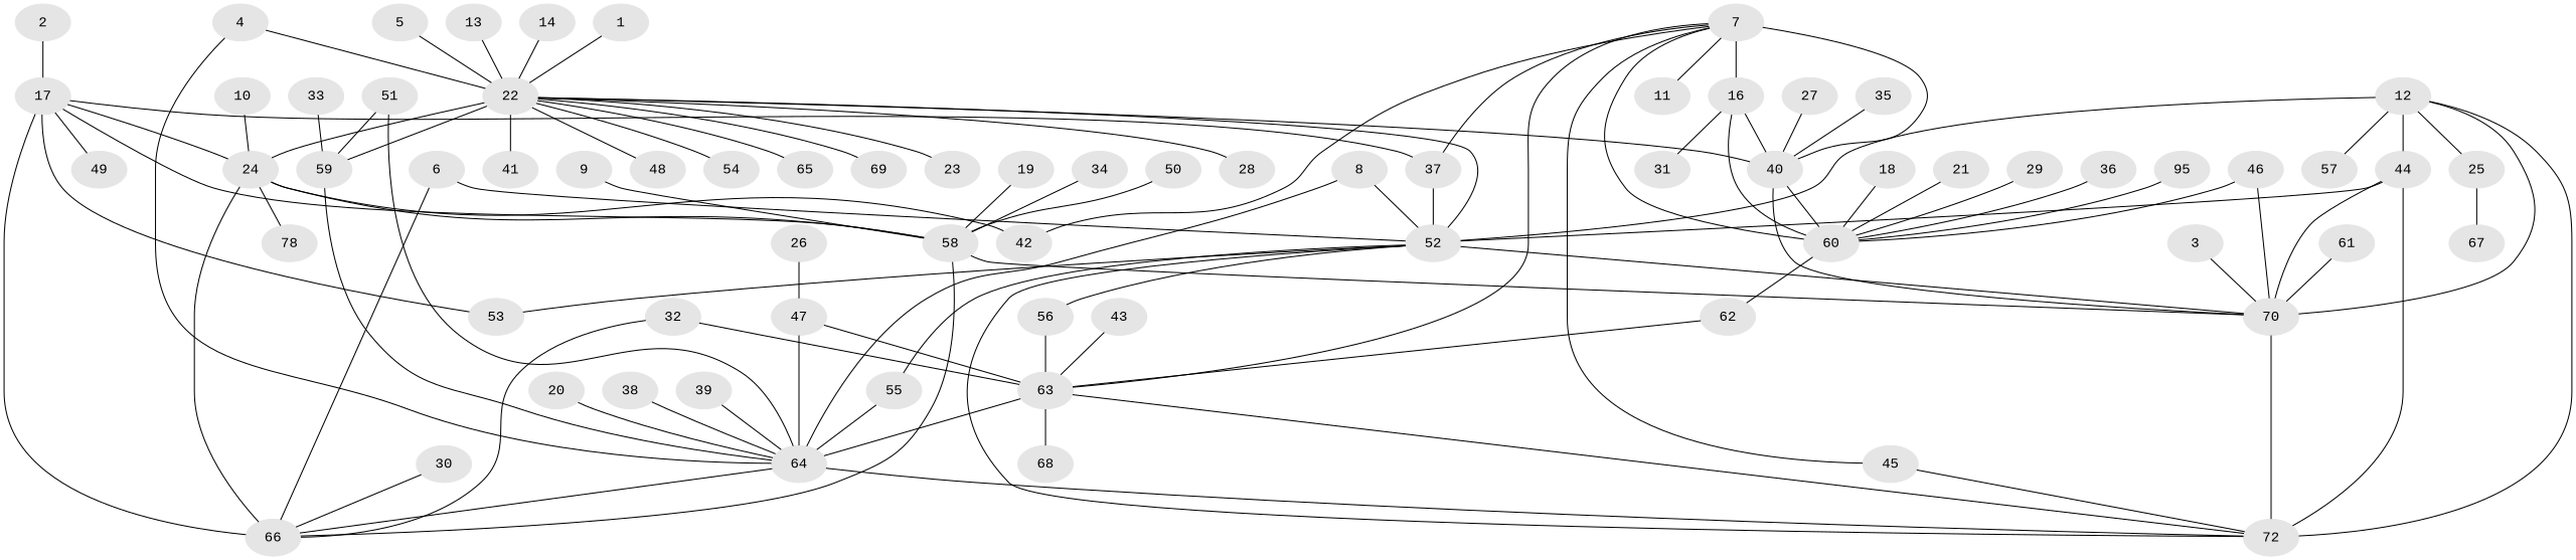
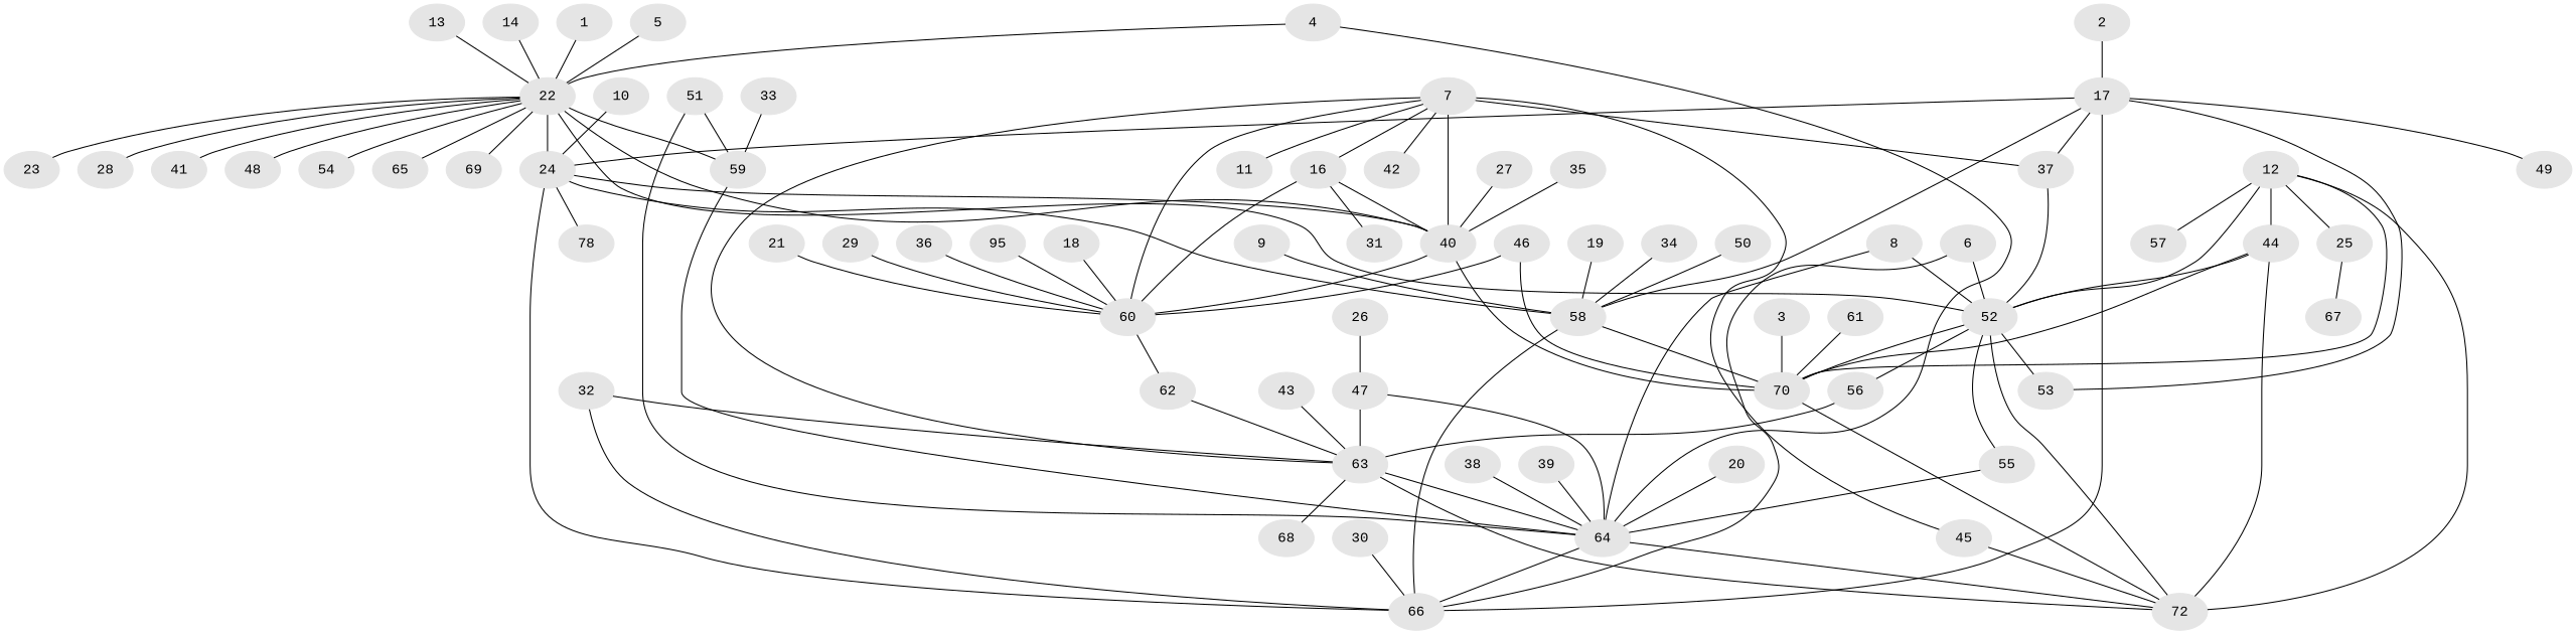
  graph {
    fontname="Liberation Mono"
    node [color=gray90 fontname="Liberation Mono" style=filled]
    edge [fontname="Liberation Mono" weight=1.0]
    1
    22
    52
    40
    24
    23
    28
    41
    48
    54
    59
    65
    69
    2
    17
    66
    37
    58
    49
    53
    3
    70
    72
    4
    64
    5
    6
    55
    56
    7
    11
    16
    42
    45
    60
    63
    31
    62
    68
    8
    9
    10
    n43 [label=78]
    12
    25
    44
    57
    67
    13
    14
    n51 [label=95]
    18
    19
    20
    21
    26
    47
    27
    29
    30
    32
    33
    34
    35
    36
    38
    39
    43
    46
    50
    51
    61
    1 -- 22
    22 -- 52
    22 -- 40
    22 -- 24
    22 -- 23
    22 -- 28
    22 -- 41
    22 -- 48
    22 -- 54
    22 -- 59 [weight=6.0]
    22 -- 65
    22 -- 69
    52 -- 53
    52 -- 70
    52 -- 72
    52 -- 55
    52 -- 56
    40 -- 70
    40 -- 60 [weight=3.0]
-   24 -- 42
+   24 -- 40
    24 -- 66 [weight=4.0]
    24 -- 58
    24 -- n43
    59 -- 64
    2 -- 17
    17 -- 24
    17 -- 66 [weight=4.0]
    17 -- 37
    17 -- 58
    17 -- 49
    17 -- 53
    37 -- 52
    58 -- 66 [weight=4.0]
    58 -- 70
    3 -- 70
    70 -- 72
    4 -- 22
    4 -- 64
    64 -- 66
    64 -- 72
    5 -- 22
    6 -- 52
    6 -- 66
    55 -- 64
    56 -- 63
    7 -- 40 [weight=6.0]
    7 -- 37
    7 -- 11
    7 -- 16 [weight=2.0]
    7 -- 42
    7 -- 45
    7 -- 60 [weight=2.0]
    7 -- 63
    16 -- 40 [weight=3.0]
    16 -- 60
    16 -- 31
    45 -- 72
    60 -- 62
    63 -- 72
    63 -- 64 [weight=3.0]
    63 -- 68
    62 -- 63
    8 -- 52
    8 -- 64
    9 -- 58
    10 -- 24
    12 -- 52 [weight=2.0]
    12 -- 70 [weight=2.0]
    12 -- 72 [weight=2.0]
    12 -- 25
    12 -- 44 [weight=4.0]
    12 -- 57
    25 -- 67
    44 -- 52 [weight=2.0]
    44 -- 70 [weight=2.0]
    44 -- 72 [weight=2.0]
    13 -- 22
    14 -- 22
    n51 -- 60
    18 -- 60
    19 -- 58
    20 -- 64
    21 -- 60
    26 -- 47
    47 -- 64 [weight=9.0]
    47 -- 63 [weight=3.0]
    27 -- 40
    29 -- 60
    30 -- 66
    32 -- 66
    32 -- 63
    33 -- 59
    34 -- 58
    35 -- 40
    36 -- 60
    38 -- 64
    39 -- 64
    43 -- 63
    46 -- 70
    46 -- 60
    50 -- 58
    51 -- 59
    51 -- 64
    61 -- 70
  }
